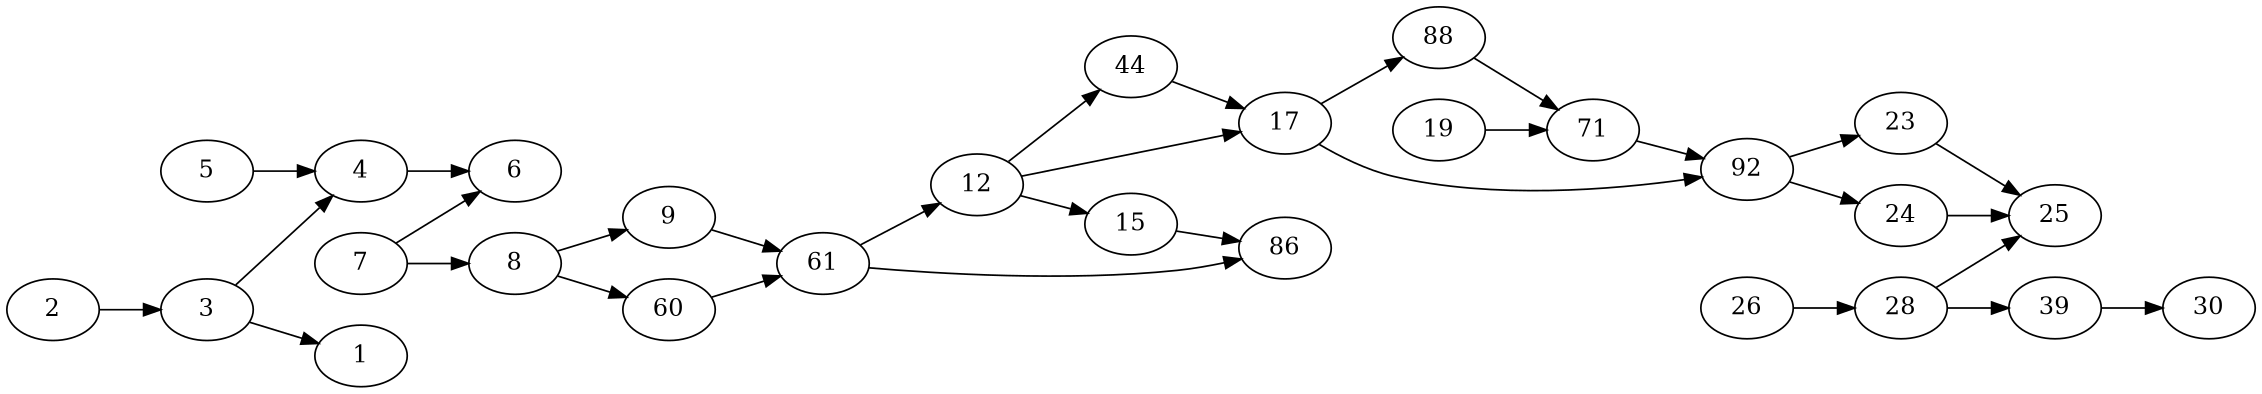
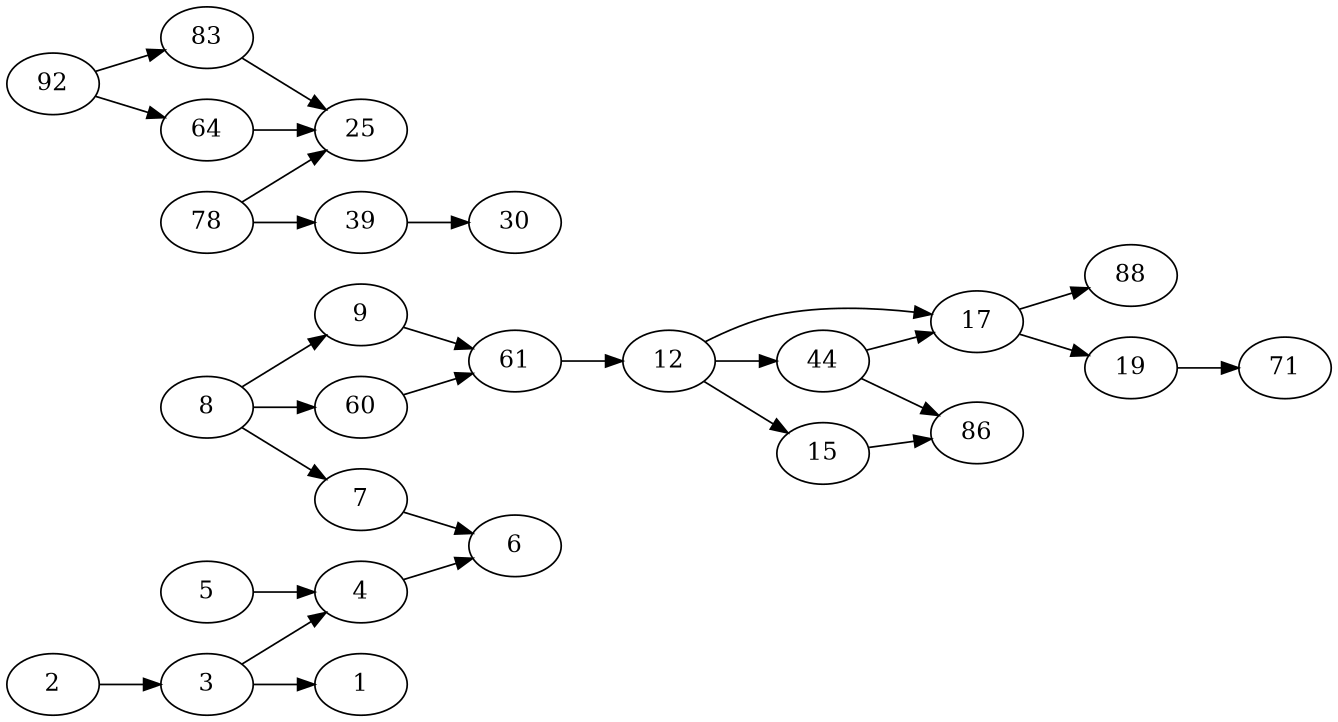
  digraph {
    rankdir=LR
    node [alpha=0.03]
    1 [alpha=0.02 expect_size=21508096]
    3 [alpha=0.19 expect_size=9628672]
    4 [alpha=0.14 expect_size=11275264]
    6 [expect_size=20975616]
    2 [alpha=0.12 expect_size=15460352]
    5 [alpha=0.15 expect_size=43780096]
    7 [expect_size=15271936]
    8 [alpha=0.16 expect_size=44803072]
    9 [alpha=0.14 expect_size=27317248]
    n10 [alpha=0.17 expect_size=20171776 label=60]
    n11 [alpha=0.05 expect_size=37691392 label=61]
    12 [alpha=0.11 expect_size=43020288]
    n13 [alpha=0.01 expect_size=23012352 label=44]
    15 [alpha=0.13 expect_size=8511488]
    17 [alpha=0.00 expect_size=52276224]
    n16 [alpha=0.13 expect_size=44739584 label=86]
    n17 [alpha=0.05 expect_size=11896832 label=88]
    19 [alpha=0.12 expect_size=50793472]
    n19 [alpha=0.11 expect_size=30336000 label=71]
    n20 [alpha=0.09 expect_size=41372672 label=92]
-   23 [alpha=0.08 expect_size=20796416]
-   24 [alpha=0.10 expect_size=44853248]
+   23 [alpha=0.08 expect_size=20796416 label=83]
+   24 [alpha=0.10 expect_size=44853248 label=64]
    25 [alpha=0.08 expect_size=47488000]
-   26 [alpha=0.13 expect_size=30807040]
-   28 [alpha=0.08 expect_size=14402560]
+   28 [alpha=0.08 expect_size=14402560 label=78]
    n26 [expect_size=27341824 label=39]
    30 [alpha=0.05 expect_size=8472576]
    3 -> 1
    3 -> 4
    4 -> 6
    2 -> 3
    5 -> 4
    7 -> 6
-   7 -> 8
+   8 -> 7
    8 -> 9
    8 -> n10
    9 -> n11
    n10 -> n11
    n11 -> 12
    12 -> n13
    12 -> 15
    12 -> 17
    n13 -> 17
-   n11 -> n16
+   n13 -> n16
    15 -> n16
    17 -> n17
-   17 -> n20
-   n17 -> n19
+   17 -> 19
    19 -> n19
-   n19 -> n20
    n20 -> 23
    n20 -> 24
    23 -> 25
    24 -> 25
-   26 -> 28
    28 -> 25
    28 -> n26
    n26 -> 30
  }
